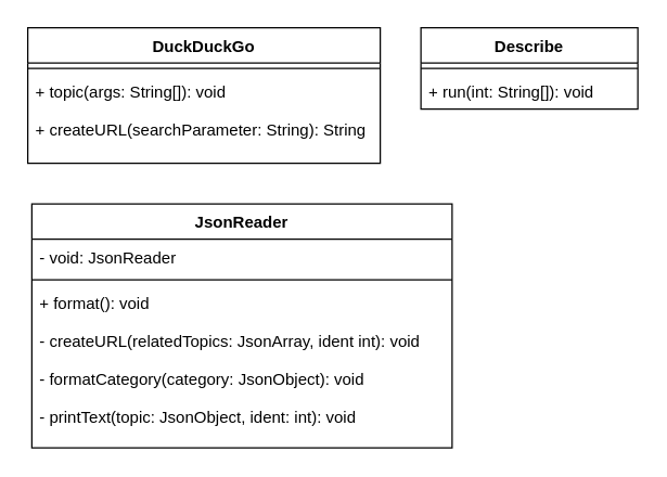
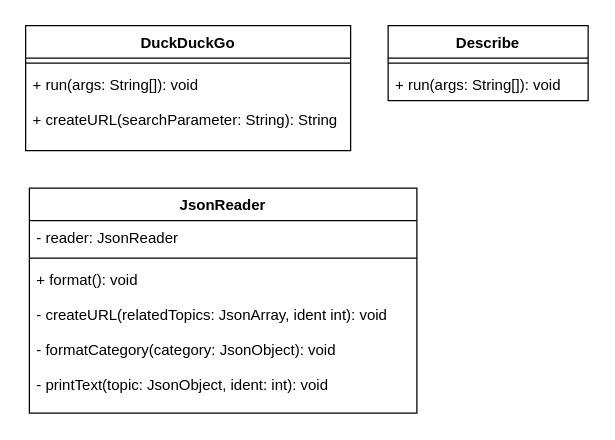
  <mxCell id="0" />
  <mxCell id="1" parent="0" />
  <mxCell id="2" value="DuckDuckGo&#10;" parent="1" vertex="1" style="swimlane;fontStyle=1;align=center;verticalAlign=top;childLayout=stackLayout;horizontal=1;startSize=26;horizontalStack=0;resizeParent=1;resizeParentMax=0;resizeLast=0;collapsible=1;marginBottom=0;"><mxGeometry as="geometry" height="100" width="260" x="20" y="20" /></mxCell>
  <mxCell id="3" value="" parent="2" vertex="1" style="line;strokeWidth=1;fillColor=none;align=left;verticalAlign=middle;spacingTop=-1;spacingLeft=3;spacingRight=3;rotatable=0;labelPosition=right;points=[];portConstraint=eastwest;"><mxGeometry as="geometry" height="8" width="260" y="26" /></mxCell>
- <mxCell id="4" value="+ topic(args: String[]): void&#10;&#10;+ createURL(searchParameter: String): String&#10;" parent="2" vertex="1" style="text;strokeColor=none;fillColor=none;align=left;verticalAlign=top;spacingLeft=4;spacingRight=4;overflow=hidden;rotatable=0;points=[[0,0.5],[1,0.5]];portConstraint=eastwest;"><mxGeometry as="geometry" height="66" width="260" y="34" /></mxCell>
+ <mxCell id="4" value="+ run(args: String[]): void&#10;&#10;+ createURL(searchParameter: String): String&#10;" parent="2" vertex="1" style="text;strokeColor=none;fillColor=none;align=left;verticalAlign=top;spacingLeft=4;spacingRight=4;overflow=hidden;rotatable=0;points=[[0,0.5],[1,0.5]];portConstraint=eastwest;"><mxGeometry as="geometry" height="66" width="260" y="34" /></mxCell>
  <mxCell id="5" value="JsonReader&#10;" parent="1" vertex="1" style="swimlane;fontStyle=1;align=center;verticalAlign=top;childLayout=stackLayout;horizontal=1;startSize=26;horizontalStack=0;resizeParent=1;resizeParentMax=0;resizeLast=0;collapsible=1;marginBottom=0;"><mxGeometry as="geometry" height="180" width="310" x="23" y="150" /></mxCell>
- <mxCell id="6" value="- void: JsonReader" parent="5" vertex="1" style="text;strokeColor=none;fillColor=none;align=left;verticalAlign=top;spacingLeft=4;spacingRight=4;overflow=hidden;rotatable=0;points=[[0,0.5],[1,0.5]];portConstraint=eastwest;"><mxGeometry as="geometry" height="26" width="310" y="26" /></mxCell>
+ <mxCell id="6" value="- reader: JsonReader" parent="5" vertex="1" style="text;strokeColor=none;fillColor=none;align=left;verticalAlign=top;spacingLeft=4;spacingRight=4;overflow=hidden;rotatable=0;points=[[0,0.5],[1,0.5]];portConstraint=eastwest;"><mxGeometry as="geometry" height="26" width="310" y="26" /></mxCell>
  <mxCell id="7" value="" parent="5" vertex="1" style="line;strokeWidth=1;fillColor=none;align=left;verticalAlign=middle;spacingTop=-1;spacingLeft=3;spacingRight=3;rotatable=0;labelPosition=right;points=[];portConstraint=eastwest;"><mxGeometry as="geometry" height="8" width="310" y="52" /></mxCell>
  <mxCell id="8" value="+ format(): void&#10;&#10;- createURL(relatedTopics: JsonArray, ident int): void&#10;&#10;- formatCategory(category: JsonObject): void&#10;&#10;- printText(topic: JsonObject, ident: int): void&#10;" parent="5" vertex="1" style="text;strokeColor=none;fillColor=none;align=left;verticalAlign=top;spacingLeft=4;spacingRight=4;overflow=hidden;rotatable=0;points=[[0,0.5],[1,0.5]];portConstraint=eastwest;"><mxGeometry as="geometry" height="120" width="310" y="60" /></mxCell>
  <mxCell id="9" value="Describe" parent="1" vertex="1" style="swimlane;fontStyle=1;align=center;verticalAlign=top;childLayout=stackLayout;horizontal=1;startSize=26;horizontalStack=0;resizeParent=1;resizeParentMax=0;resizeLast=0;collapsible=1;marginBottom=0;"><mxGeometry as="geometry" height="60" width="160" x="310" y="20" /></mxCell>
  <mxCell id="10" value="" parent="9" vertex="1" style="line;strokeWidth=1;fillColor=none;align=left;verticalAlign=middle;spacingTop=-1;spacingLeft=3;spacingRight=3;rotatable=0;labelPosition=right;points=[];portConstraint=eastwest;"><mxGeometry as="geometry" height="8" width="160" y="26" /></mxCell>
- <mxCell id="11" value="+ run(int: String[]): void" parent="9" vertex="1" style="text;strokeColor=none;fillColor=none;align=left;verticalAlign=top;spacingLeft=4;spacingRight=4;overflow=hidden;rotatable=0;points=[[0,0.5],[1,0.5]];portConstraint=eastwest;"><mxGeometry as="geometry" height="26" width="160" y="34" /></mxCell>
+ <mxCell id="11" value="+ run(args: String[]): void" parent="9" vertex="1" style="text;strokeColor=none;fillColor=none;align=left;verticalAlign=top;spacingLeft=4;spacingRight=4;overflow=hidden;rotatable=0;points=[[0,0.5],[1,0.5]];portConstraint=eastwest;"><mxGeometry as="geometry" height="26" width="160" y="34" /></mxCell>
